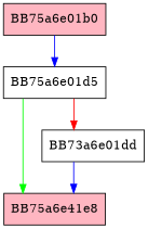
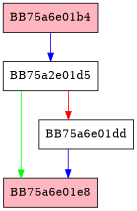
  digraph {
    splines=ortho
    node [fillcolor=lightpink shape=box style=filled]
    edge [color=blue]
-   BB75a6e01b0
-   BB75a6e01d5 [fillcolor=white]
-   BB75a6e01e8 [label=BB75a6e41e8]
-   BB75a6e01dd [fillcolor=white label=BB73a6e01dd]
+   BB75a6e01b0 [label=BB75a6e01b4]
+   BB75a6e01d5 [fillcolor=white label=BB75a2e01d5]
+   BB75a6e01e8
+   BB75a6e01dd [fillcolor=white]
    BB75a6e01b0 -> BB75a6e01d5
    BB75a6e01d5 -> BB75a6e01e8 [color=green]
    BB75a6e01d5 -> BB75a6e01dd [color=red]
    BB75a6e01dd -> BB75a6e01e8
  }
